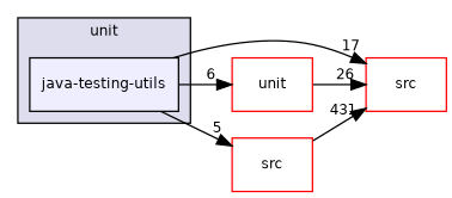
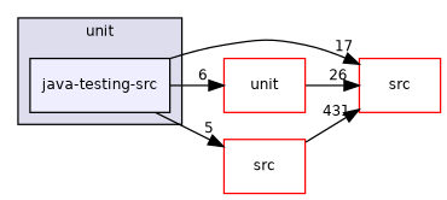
  digraph {
    compound=true
    rankdir=LR
    node [fontname=Helvetica fontsize=10 shape=box color=red]
    edge [labeldistance=1.5 labelfontname=Helvetica labelfontsize=10]
-   n1 [fillcolor="#eeeeff" label="java-testing-utils" pencolor=black style=filled color=""]
+   n1 [fillcolor="#eeeeff" label="java-testing-src" pencolor=black style=filled color=""]
    n2 [label=src]
    n3 [label=unit]
    n4 [label=src]
    subgraph cluster_1 {
      bgcolor="#ddddee"
      fontname=Helvetica
      fontsize=10
      label=unit
      pencolor=black
      n1
    }
    n1 -> n2 [headlabel=17]
    n1 -> n3 [headlabel=6]
    n1 -> n4 [headlabel=5]
    n3 -> n2 [headlabel=26]
    n4 -> n2 [headlabel=431]
  }
